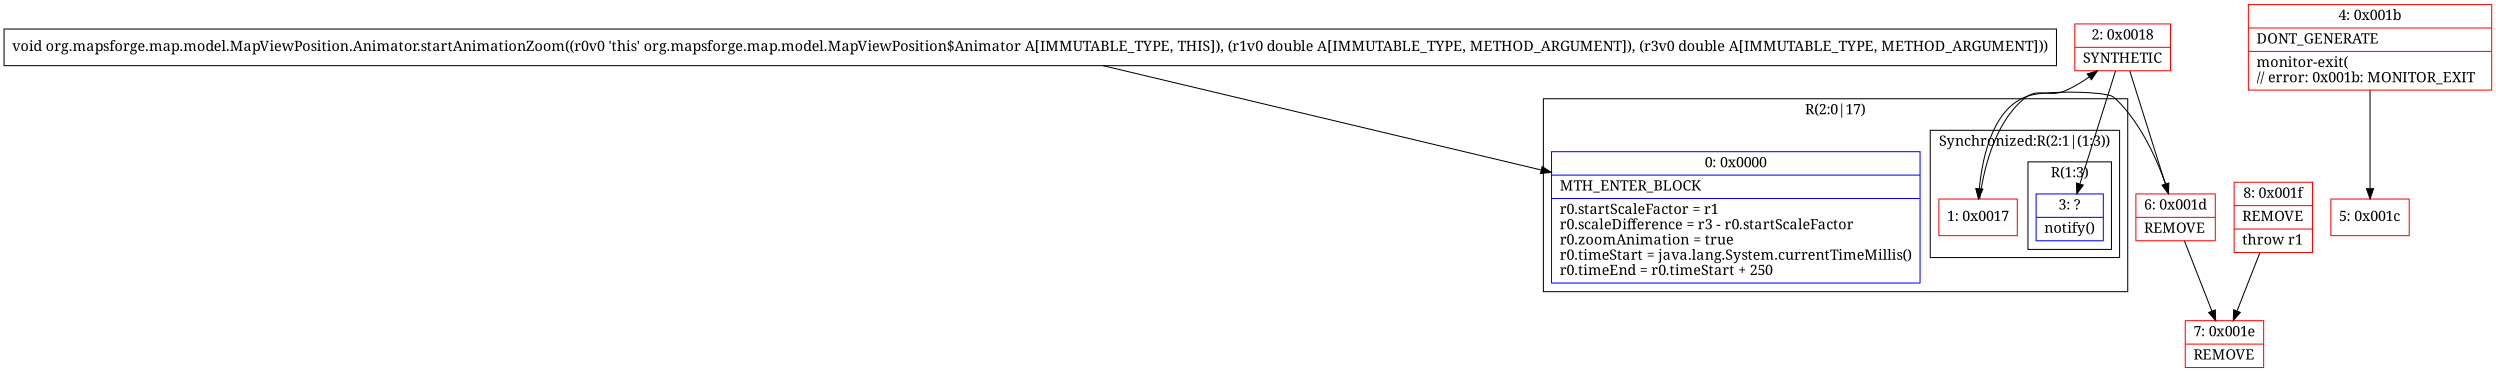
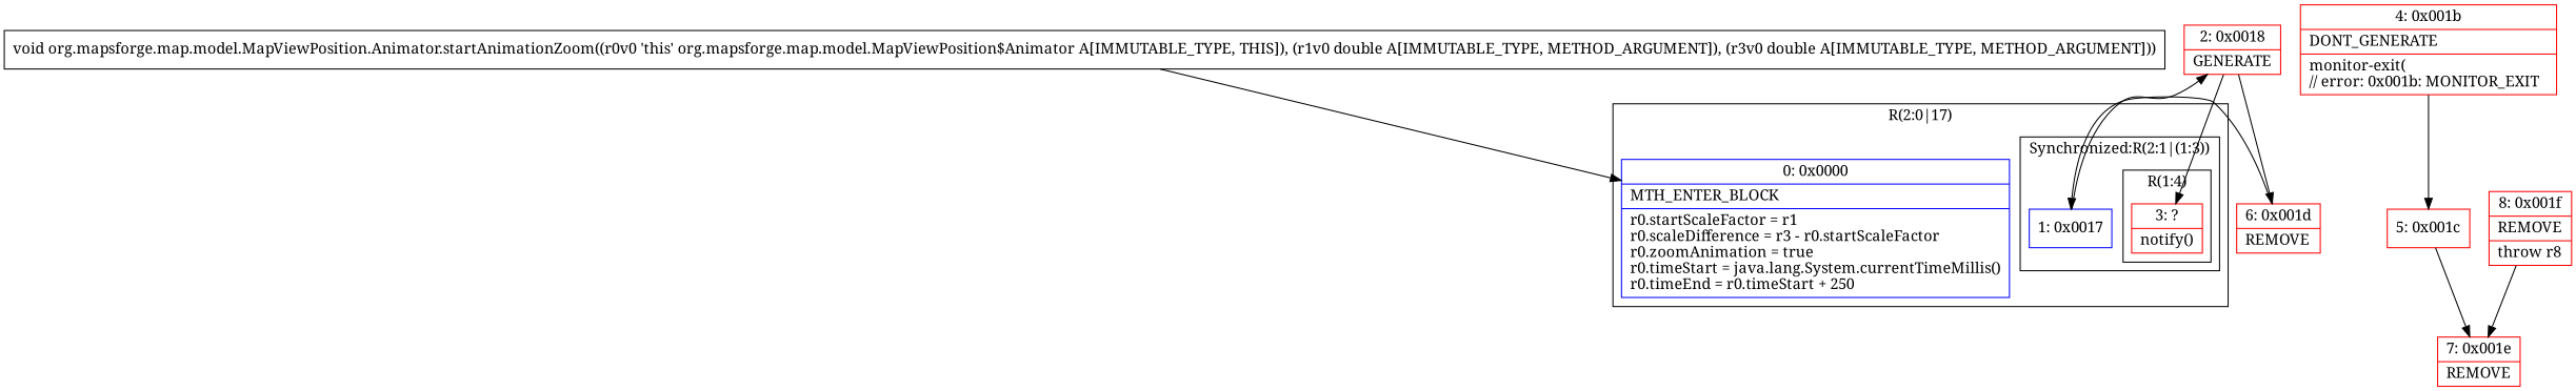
  digraph {
    fontname="Noto Serif"
    node [color=red fontname="Noto Serif" shape=record]
    edge [fontname="Noto Serif"]
-   n1 [color=blue label="{3\:\ ?|notify()\l}"]
-   n2 [label="{1\:\ 0x0017}"]
+   n1 [label="{3\:\ ?|notify()\l}"]
+   n2 [color=blue label="{1\:\ 0x0017}"]
    n3 [color=blue label="{0\:\ 0x0000|MTH_ENTER_BLOCK\l|r0.startScaleFactor = r1\lr0.scaleDifference = r3 \- r0.startScaleFactor\lr0.zoomAnimation = true\lr0.timeStart = java.lang.System.currentTimeMillis()\lr0.timeEnd = r0.timeStart + 250\l}"]
-   n4 [label="{2\:\ 0x0018|SYNTHETIC\l}"]
+   n4 [label="{2\:\ 0x0018|GENERATE\l}"]
    n5 [label="{6\:\ 0x001d|REMOVE\l}"]
    n6 [label="{4\:\ 0x001b|DONT_GENERATE\l|monitor\-exit(\l\/\/ error: 0x001b: MONITOR_EXIT  \l}"]
    n7 [label="{5\:\ 0x001c}"]
    n8 [label="{7\:\ 0x001e|REMOVE\l}"]
-   n9 [label="{8\:\ 0x001f|REMOVE\l|throw r1\l}"]
+   n9 [label="{8\:\ 0x001f|REMOVE\l|throw r8\l}"]
    n10 [label="{void org.mapsforge.map.model.MapViewPosition.Animator.startAnimationZoom((r0v0 'this' org.mapsforge.map.model.MapViewPosition$Animator A[IMMUTABLE_TYPE, THIS]), (r1v0 double A[IMMUTABLE_TYPE, METHOD_ARGUMENT]), (r3v0 double A[IMMUTABLE_TYPE, METHOD_ARGUMENT])) }" color=""]
    subgraph cluster_1 {
      label="R(2:0|17)"
      n3
      subgraph cluster_2 {
        label="Synchronized:R(2:1|(1:3))"
        n2
        subgraph cluster_3 {
-         label="R(1:3)"
+         label="R(1:4)"
          n1
        }
      }
    }
    n2 -> n4
    n4 -> n1
    n4 -> n5
    n5 -> n2
-   n5 -> n8
+   n7 -> n8
    n6 -> n7
    n9 -> n8
    n10 -> n3
  }
